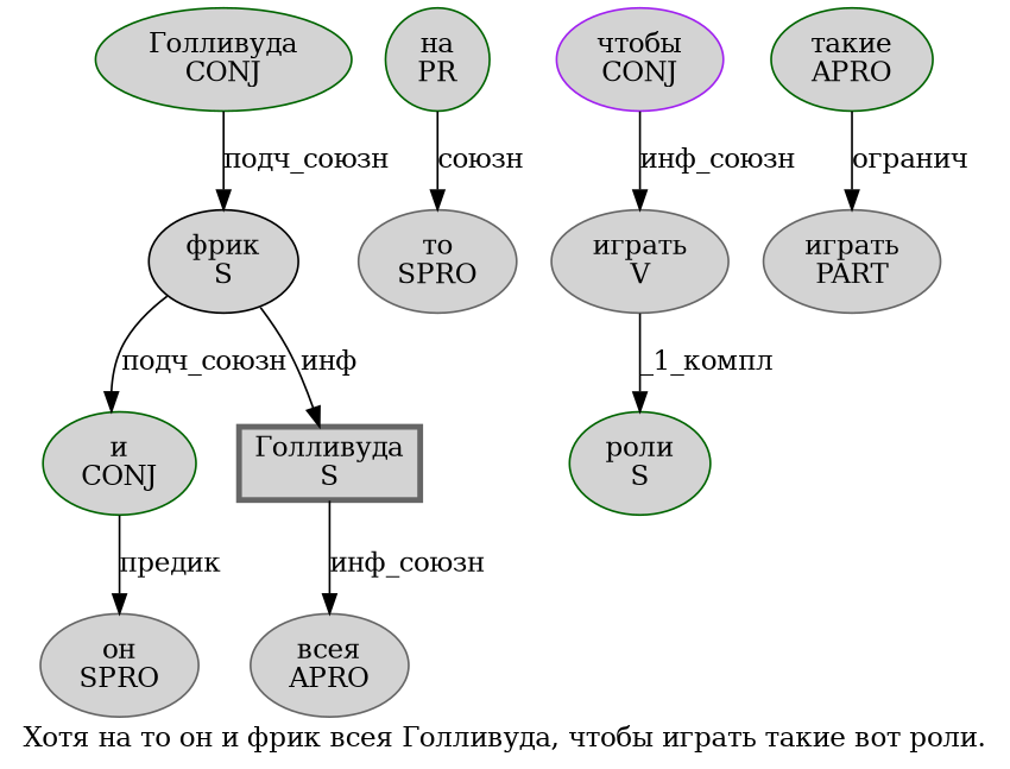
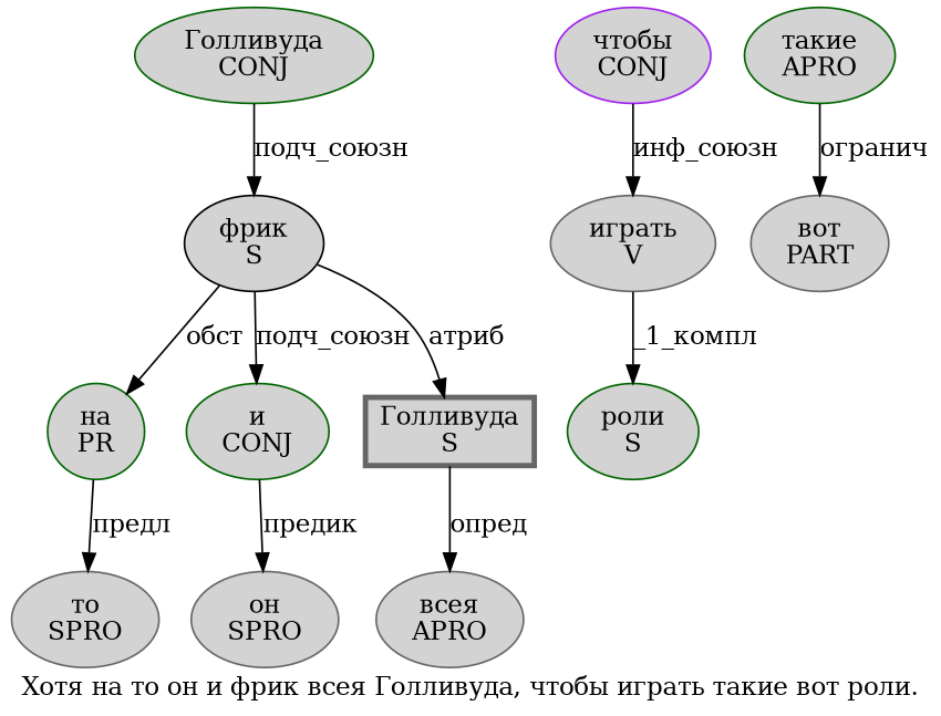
  digraph {
    label="Хотя на то он и фрик всея Голливуда, чтобы играть такие вот роли."
    node [color=gray40 fillcolor=lightgray penwidth=1 shape=ellipse style=filled]
    n1 [color=darkgreen label="Голливуда\nCONJ"]
    n2 [color=black label="фрик\nS"]
    n3 [color=darkgreen label="на\nPR"]
    n4 [color=darkgreen label="и\nCONJ"]
    n5 [label="Голливуда\nS" penwidth=3 shape=box]
    n6 [label="то\nSPRO"]
    n7 [label="он\nSPRO"]
    n8 [label="всея\nAPRO"]
    n9 [color=purple label="чтобы\nCONJ"]
    n10 [label="играть\nV"]
    n11 [color=darkgreen label="роли\nS"]
    n12 [color=darkgreen label="такие\nAPRO"]
-   n13 [label="играть\nPART"]
+   n13 [label="вот\nPART"]
    n1 -> n2 [label="подч_союзн"]
+   n2 -> n3 [label="обст"]
    n2 -> n4 [label="подч_союзн"]
-   n2 -> n5 [label="инф"]
-   n3 -> n6 [label="союзн"]
+   n2 -> n5 [label="атриб"]
+   n3 -> n6 [label="предл"]
    n4 -> n7 [label="предик"]
-   n5 -> n8 [label="инф_союзн"]
+   n5 -> n8 [label="опред"]
    n9 -> n10 [label="инф_союзн"]
    n10 -> n11 [label="_1_компл"]
    n12 -> n13 [label="огранич"]
  }
